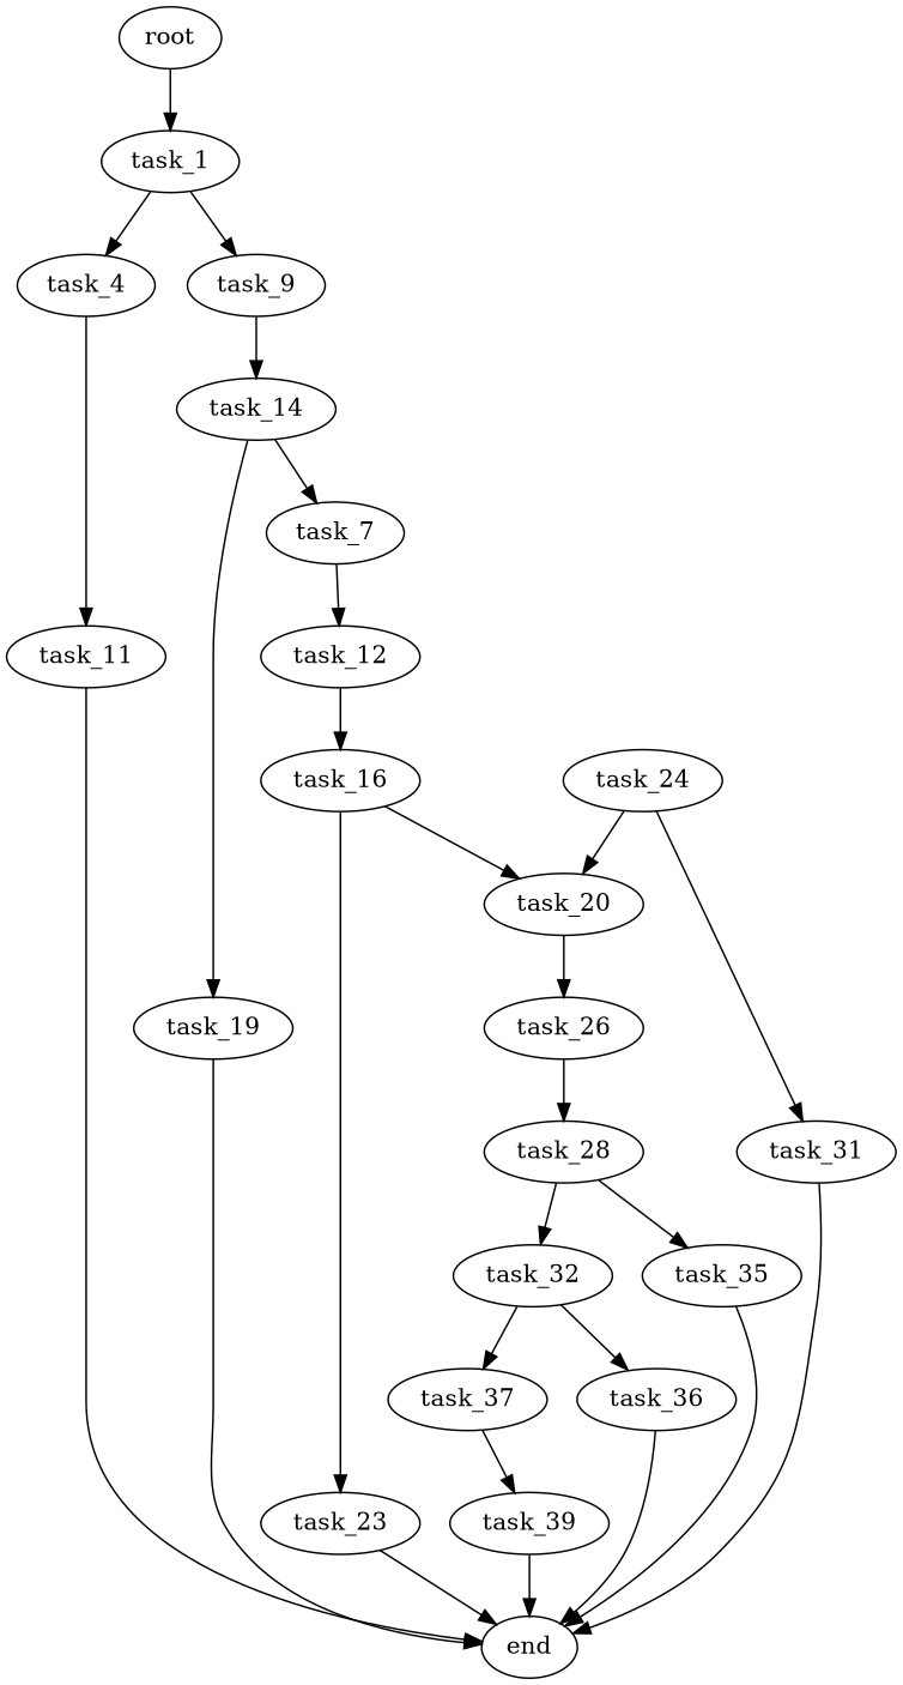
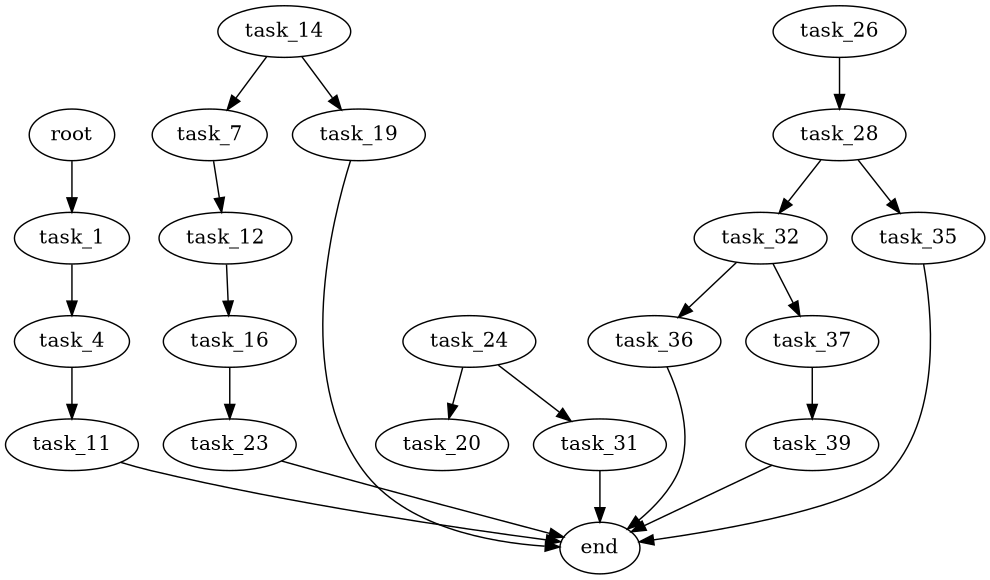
  digraph {
    root
    task_1
    task_4
-   task_9
    task_11
    task_14
    task_7
    task_12
    end
    task_19
    task_16
    task_20
    task_23
    task_26
    task_24
    task_31
    task_28
    task_32
    task_35
    task_36
    task_37
    task_39
    root -> task_1
    task_1 -> task_4
-   task_1 -> task_9
    task_4 -> task_11
-   task_9 -> task_14
    task_11 -> end
    task_14 -> task_7
    task_14 -> task_19
    task_7 -> task_12
    task_12 -> task_16
    task_19 -> end
-   task_16 -> task_20
    task_16 -> task_23
-   task_20 -> task_26
    task_23 -> end
    task_26 -> task_28
    task_24 -> task_20
    task_24 -> task_31
    task_31 -> end
    task_28 -> task_32
    task_28 -> task_35
    task_32 -> task_36
    task_32 -> task_37
    task_35 -> end
    task_36 -> end
    task_37 -> task_39
    task_39 -> end
  }
